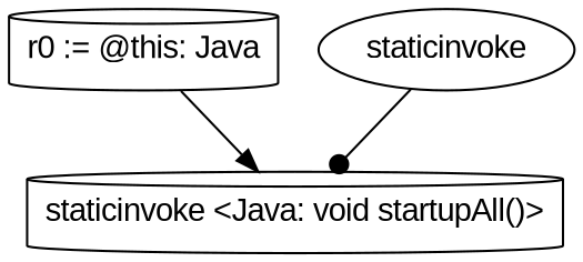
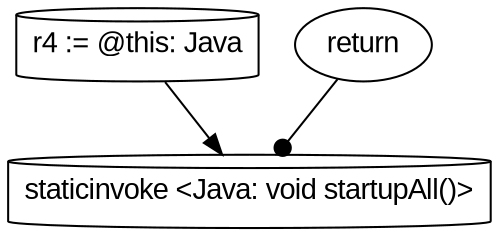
  digraph {
    fontname="Liberation Sans"
    node [fontname="Liberation Sans" shape=cylinder]
    edge [color=black fontname="Liberation Sans" style=solid]
-   "r0 := @this: Java"
+   "r0 := @this: Java" [label="r4 := @this: Java"]
    "staticinvoke <Java: void startupAll()>"
-   return [shape=ellipse label=staticinvoke]
+   return [shape=ellipse]
    "r0 := @this: Java" -> "staticinvoke <Java: void startupAll()>" [arrowhead=normal]
    return -> "staticinvoke <Java: void startupAll()>" [arrowhead=dot]
  }
